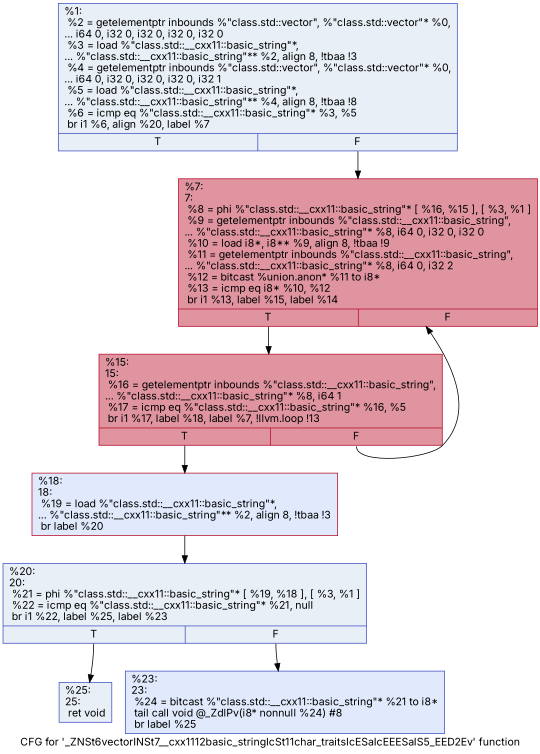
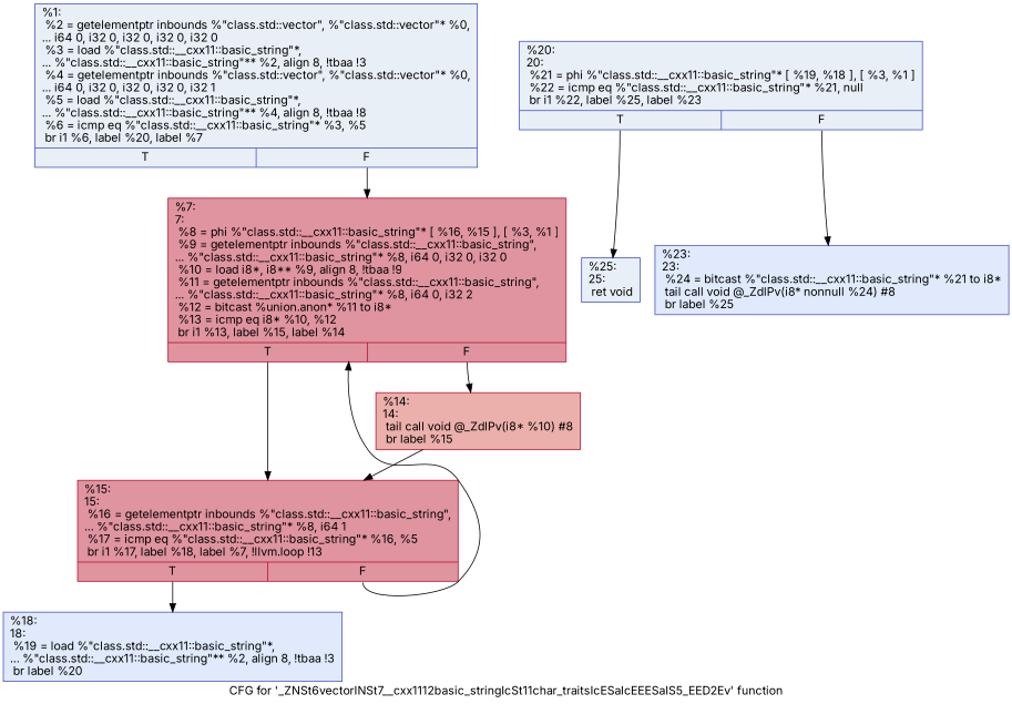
  digraph {
    fontname=Inter
    label="CFG for '_ZNSt6vectorINSt7__cxx1112basic_stringIcSt11char_traitsIcESaIcEEESaIS5_EED2Ev' function"
    node [color="#3d50c3ff" fillcolor="#cedaeb70" fontname=Inter shape=record style=filled]
    edge [fontname=Inter tailport=s0]
-   n1 [label="{%1:\l  %2 = getelementptr inbounds %\"class.std::vector\", %\"class.std::vector\"* %0,\l... i64 0, i32 0, i32 0, i32 0, i32 0\l  %3 = load %\"class.std::__cxx11::basic_string\"*,\l... %\"class.std::__cxx11::basic_string\"** %2, align 8, !tbaa !3\l  %4 = getelementptr inbounds %\"class.std::vector\", %\"class.std::vector\"* %0,\l... i64 0, i32 0, i32 0, i32 0, i32 1\l  %5 = load %\"class.std::__cxx11::basic_string\"*,\l... %\"class.std::__cxx11::basic_string\"** %4, align 8, !tbaa !8\l  %6 = icmp eq %\"class.std::__cxx11::basic_string\"* %3, %5\l  br i1 %6, align %20, label %7\l|{<s0>T|<s1>F}}"]
+   n1 [label="{%1:\l  %2 = getelementptr inbounds %\"class.std::vector\", %\"class.std::vector\"* %0,\l... i64 0, i32 0, i32 0, i32 0, i32 0\l  %3 = load %\"class.std::__cxx11::basic_string\"*,\l... %\"class.std::__cxx11::basic_string\"** %2, align 8, !tbaa !3\l  %4 = getelementptr inbounds %\"class.std::vector\", %\"class.std::vector\"* %0,\l... i64 0, i32 0, i32 0, i32 0, i32 1\l  %5 = load %\"class.std::__cxx11::basic_string\"*,\l... %\"class.std::__cxx11::basic_string\"** %4, align 8, !tbaa !8\l  %6 = icmp eq %\"class.std::__cxx11::basic_string\"* %3, %5\l  br i1 %6, label %20, label %7\l|{<s0>T|<s1>F}}"]
    n2 [color="#b70d28ff" fillcolor="#b70d2870" label="{%7:\l7:                                                \l  %8 = phi %\"class.std::__cxx11::basic_string\"* [ %16, %15 ], [ %3, %1 ]\l  %9 = getelementptr inbounds %\"class.std::__cxx11::basic_string\",\l... %\"class.std::__cxx11::basic_string\"* %8, i64 0, i32 0, i32 0\l  %10 = load i8*, i8** %9, align 8, !tbaa !9\l  %11 = getelementptr inbounds %\"class.std::__cxx11::basic_string\",\l... %\"class.std::__cxx11::basic_string\"* %8, i64 0, i32 2\l  %12 = bitcast %union.anon* %11 to i8*\l  %13 = icmp eq i8* %10, %12\l  br i1 %13, label %15, label %14\l|{<s0>T|<s1>F}}"]
    n3 [label="{%20:\l20:                                               \l  %21 = phi %\"class.std::__cxx11::basic_string\"* [ %19, %18 ], [ %3, %1 ]\l  %22 = icmp eq %\"class.std::__cxx11::basic_string\"* %21, null\l  br i1 %22, label %25, label %23\l|{<s0>T|<s1>F}}"]
    n4 [label="{%25:\l25:                                               \l  ret void\l}"]
    n5 [fillcolor="#b9d0f970" label="{%23:\l23:                                               \l  %24 = bitcast %\"class.std::__cxx11::basic_string\"* %21 to i8*\l  tail call void @_ZdlPv(i8* nonnull %24) #8\l  br label %25\l}"]
    n6 [color="#b70d28ff" fillcolor="#b70d2870" label="{%15:\l15:                                               \l  %16 = getelementptr inbounds %\"class.std::__cxx11::basic_string\",\l... %\"class.std::__cxx11::basic_string\"* %8, i64 1\l  %17 = icmp eq %\"class.std::__cxx11::basic_string\"* %16, %5\l  br i1 %17, label %18, label %7, !llvm.loop !13\l|{<s0>T|<s1>F}}"]
-   n8 [color="#b70d28ff" fillcolor="#b9d0f970" label="{%18:\l18:                                               \l  %19 = load %\"class.std::__cxx11::basic_string\"*,\l... %\"class.std::__cxx11::basic_string\"** %2, align 8, !tbaa !3\l  br label %20\l}"]
+   n7 [color="#b70d28ff" fillcolor="#d24b4070" label="{%14:\l14:                                               \l  tail call void @_ZdlPv(i8* %10) #8\l  br label %15\l}"]
+   n8 [fillcolor="#b9d0f970" label="{%18:\l18:                                               \l  %19 = load %\"class.std::__cxx11::basic_string\"*,\l... %\"class.std::__cxx11::basic_string\"** %2, align 8, !tbaa !3\l  br label %20\l}"]
    n1 -> n2 [tailport=s1]
    n2 -> n6
+   n2 -> n7 [tailport=s1]
    n3 -> n4
    n3 -> n5 [tailport=s1]
    n6 -> n2 [tailport=s1]
    n6 -> n8
-   n8 -> n3
+   n7 -> n6
  }
